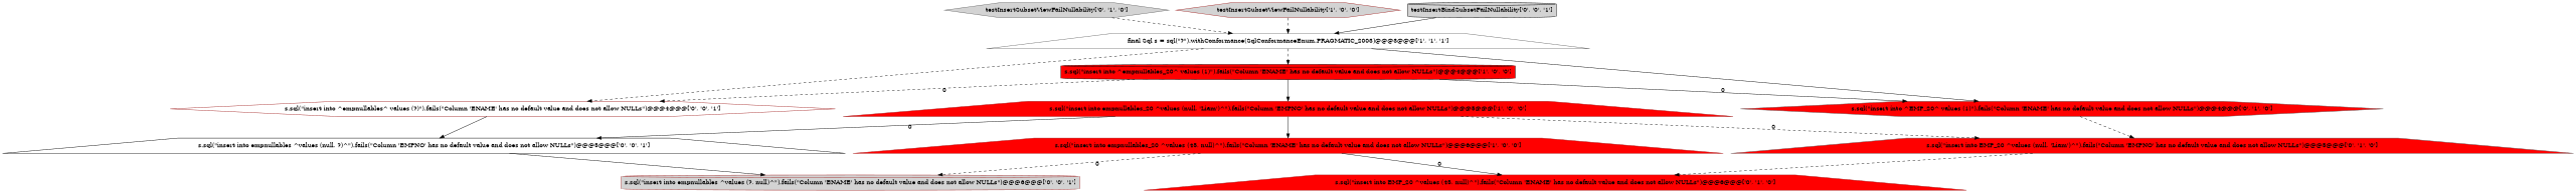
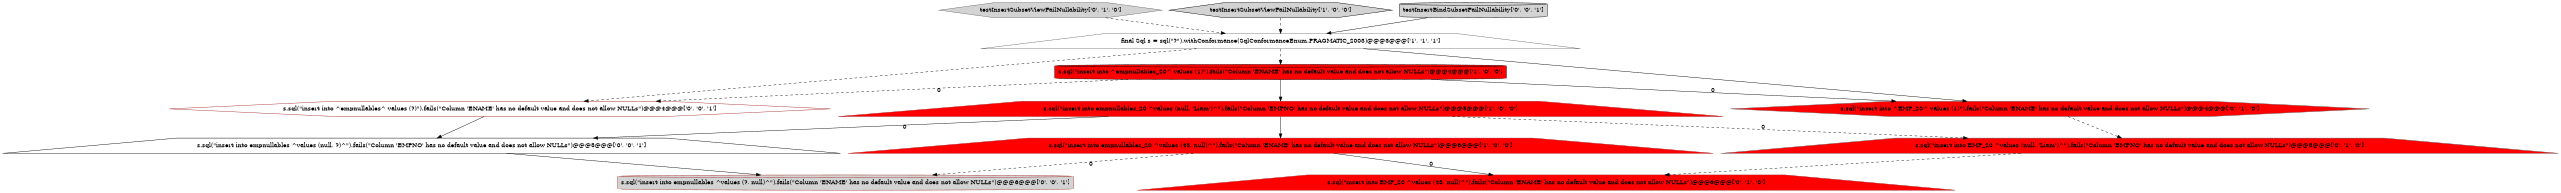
  digraph {
    node [fillcolor=red shape=trapezium style=filled color=brown]
    edge [style=dashed]
    n1 [label="s.sql(\"insert into empnullables_20 ^values (null, 'Liam')^\").fails(\"Column 'EMPNO' has no default value and does not allow NULLs\")@@@5@@@['1', '0', '0']"]
    n2 [label="s.sql(\"insert into EMP_20 ^values (null, 'Liam')^\").fails(\"Column 'EMPNO' has no default value and does not allow NULLs\")@@@5@@@['0', '1', '0']" color=gray40]
    n3 [fillcolor=white label="s.sql(\"insert into empnullables ^values (null, ?)^\").fails(\"Column 'EMPNO' has no default value and does not allow NULLs\")@@@5@@@['0', '0', '1']" color=black]
    n4 [label="s.sql(\"insert into empnullables_20 ^values (45, null)^\").fails(\"Column 'ENAME' has no default value and does not allow NULLs\")@@@6@@@['1', '0', '0']"]
    n5 [fillcolor=lightgray label="testInsertSubsetViewFailNullability['0', '1', '0']" shape=hexagon color=gray40]
    n6 [fillcolor=white label="final Sql s = sql(\"?\").withConformance(SqlConformanceEnum.PRAGMATIC_2003)@@@3@@@['1', '1', '1']" color=gray40]
-   n7 [fillcolor=lightgray label="testInsertSubsetViewFailNullability['1', '0', '0']" shape=hexagon]
+   n7 [fillcolor=lightgray label="testInsertSubsetViewFailNullability['1', '0', '0']" shape=hexagon color=black]
    n8 [label="s.sql(\"insert into EMP_20 ^values (45, null)^\").fails(\"Column 'ENAME' has no default value and does not allow NULLs\")@@@6@@@['0', '1', '0']"]
    n9 [fillcolor=white label="s.sql(\"insert into ^empnullables^ values (?)\").fails(\"Column 'ENAME' has no default value and does not allow NULLs\")@@@4@@@['0', '0', '1']" shape=hexagon]
    n10 [fillcolor=lightgray label="s.sql(\"insert into empnullables ^values (?, null)^\").fails(\"Column 'ENAME' has no default value and does not allow NULLs\")@@@6@@@['0', '0', '1']" shape=cylinder]
    n11 [fillcolor=lightgray label="testInsertBindSubsetFailNullability['0', '0', '1']" shape=cylinder color=black]
    n12 [label="s.sql(\"insert into ^EMP_20^ values (1)\").fails(\"Column 'ENAME' has no default value and does not allow NULLs\")@@@4@@@['0', '1', '0']" shape=hexagon color=gray40]
    n13 [label="s.sql(\"insert into ^empnullables_20^ values (1)\").fails(\"Column 'ENAME' has no default value and does not allow NULLs\")@@@4@@@['1', '0', '0']" shape=cylinder color=black]
    n1 -> n2 [label=0]
    n1 -> n3 [label=0 style=solid]
    n1 -> n4 [style=solid]
    n2 -> n8
    n3 -> n10 [style=solid]
    n4 -> n8 [label=0 style=solid]
    n4 -> n10 [label=0]
    n5 -> n6
    n6 -> n9
    n6 -> n12 [style=solid]
    n6 -> n13
    n7 -> n6
    n9 -> n3 [style=solid]
    n11 -> n6 [style=solid]
    n12 -> n2
    n13 -> n1 [style=solid]
    n13 -> n9 [label=0]
    n13 -> n12 [label=0 style=solid]
  }
